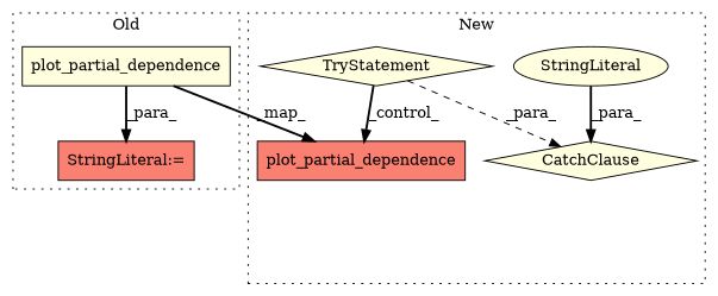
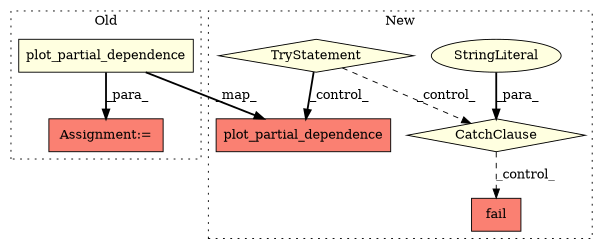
  digraph {
    node [a=32 fillcolor=lightyellow l="24,1" shape=box style=filled]
    edge [style=bold]
    n1 [label=plot_partial_dependence s="9096,9187"]
-   n2 [a=7 fillcolor=salmon l=1 label="StringLiteral:=" s=9059]
+   n2 [a=7 fillcolor=salmon l=1 label="Assignment:=" s=9059]
    n3 [fillcolor=salmon label=plot_partial_dependence s="9253,9344"]
    n4 [a=54 l=4 label=TryStatement s=9205 shape=diamond]
+   n5 [fillcolor=salmon l="5,1" label=fail s="9403,9436"]
    n6 [a=12 l="11,2" label=CatchClause s="9354,9388" shape=diamond]
    n7 [a=45 l=28 label=StringLiteral s=9408 shape=ellipse]
    subgraph cluster_1 {
      label=Old
      style=dotted
      n1
      n2
    }
    subgraph cluster_2 {
      label=New
      style=dotted
      n3
      n4
+     n5
      n6
      n7
    }
    n1 -> n2 [label=_para_]
    n1 -> n3 [label=_map_]
    n4 -> n3 [label=_control_]
-   n4 -> n6 [label=_para_ style=dashed]
+   n4 -> n6 [label=_control_ style=dashed]
+   n6 -> n5 [label=_control_ style=dashed]
    n7 -> n6 [label=_para_]
  }
